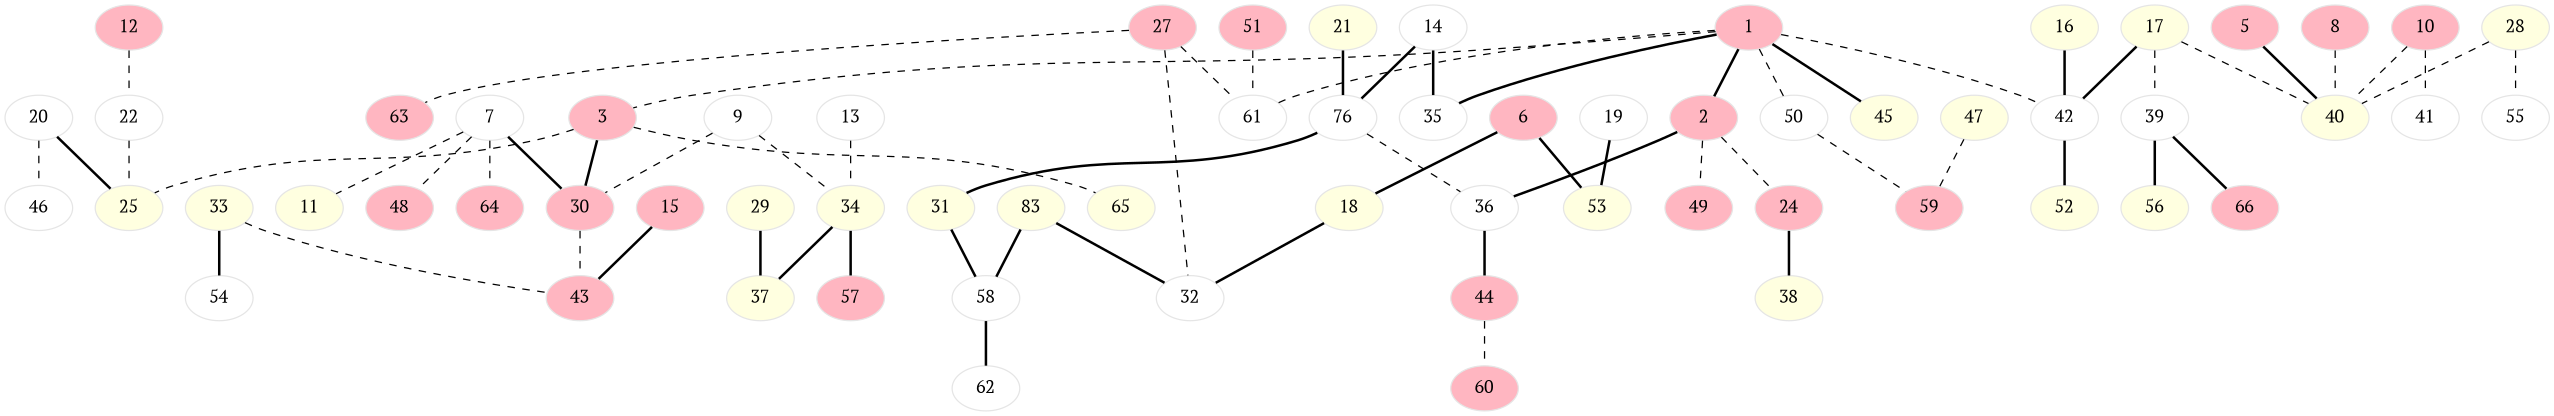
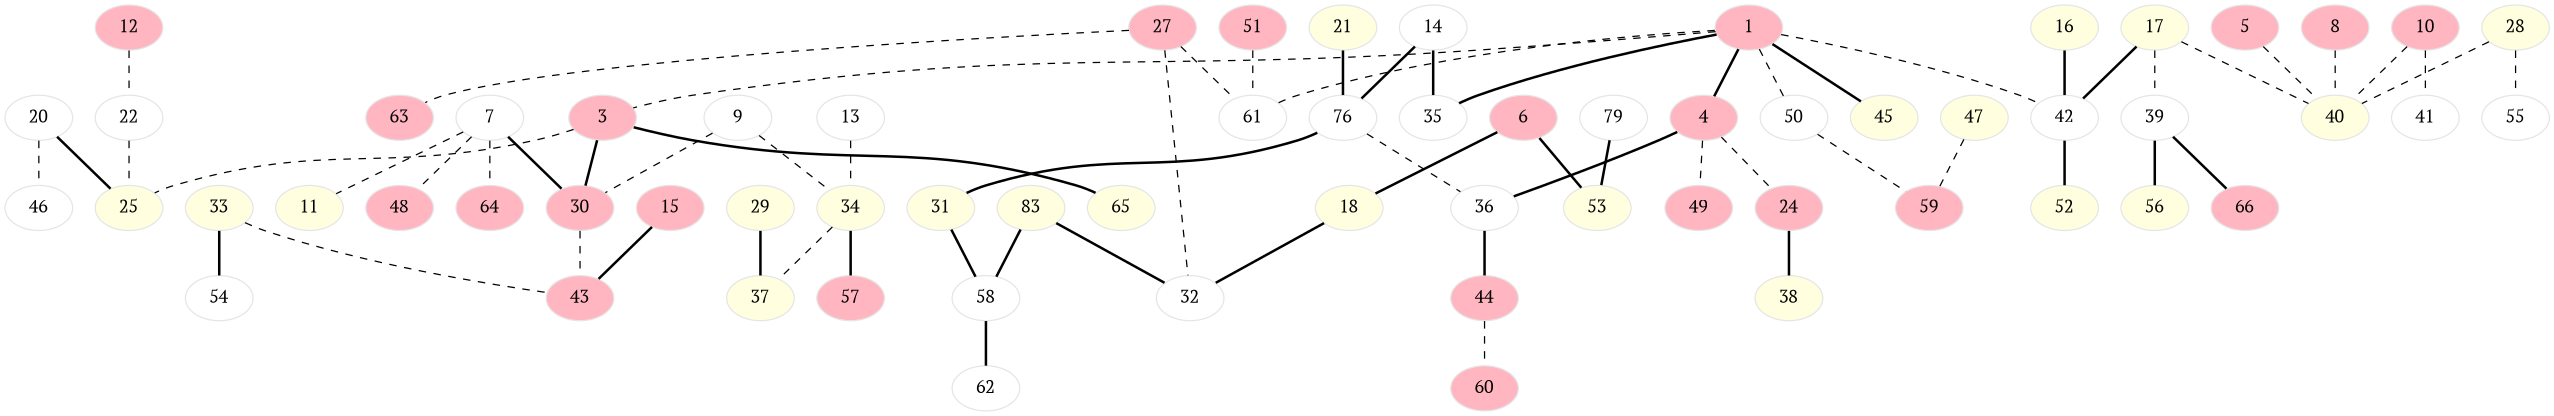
  graph {
    fontname="PT Serif"
    node [color=gray90 fillcolor=lightpink fontname="PT Serif" style=filled]
    edge [fontname="PT Serif" style=dashed weight=1.0]
    1
    3
-   4 [label=2]
+   4
    35 [fillcolor=white]
    42 [fillcolor=white]
    45 [fillcolor=lightyellow]
    50 [fillcolor=white]
    61 [fillcolor=white]
    25 [fillcolor=lightyellow]
    30
    65 [fillcolor=lightyellow]
    24
    36 [fillcolor=white]
    49
    52 [fillcolor=lightyellow]
    59
    18 [fillcolor=lightyellow]
    6
    53 [fillcolor=lightyellow]
    58 [fillcolor=white]
    62 [fillcolor=white]
    43
    38 [fillcolor=lightyellow]
    44
    40 [fillcolor=lightyellow]
    5
    32 [fillcolor=white]
    7 [fillcolor=white]
    11 [fillcolor=lightyellow]
    48
    64
    8
    9 [fillcolor=white]
    34 [fillcolor=lightyellow]
    37 [fillcolor=lightyellow]
    57
    10
    41 [fillcolor=white]
    22 [fillcolor=white]
    12
    13 [fillcolor=white]
    14 [fillcolor=white]
    n43 [fillcolor=white label=76]
    31 [fillcolor=lightyellow]
    15
    16 [fillcolor=lightyellow]
    17 [fillcolor=lightyellow]
    39 [fillcolor=white]
    56 [fillcolor=lightyellow]
    66
-   19 [fillcolor=white]
+   19 [fillcolor=white label=79]
    20 [fillcolor=white]
    46 [fillcolor=white]
    21 [fillcolor=lightyellow]
    n55 [fillcolor=lightyellow label=83]
    27
    63
    28 [fillcolor=lightyellow]
    55 [fillcolor=white]
    29 [fillcolor=lightyellow]
    33 [fillcolor=lightyellow]
    54 [fillcolor=white]
    60
    47 [fillcolor=lightyellow]
    51
    1 -- 3
    1 -- 4 [style=bold]
    1 -- 35 [style=bold]
    1 -- 42 [weight=2.0]
    1 -- 45 [style=bold]
    1 -- 50
    1 -- 61
    3 -- 25
    3 -- 30 [style=bold]
-   3 -- 65
+   3 -- 65 [style=bold]
    4 -- 24
    4 -- 36 [style=bold]
    4 -- 49
    42 -- 52 [style=bold]
    50 -- 59
    30 -- 43
    24 -- 38 [style=bold]
    36 -- 44 [style=bold]
    18 -- 32 [style=bold]
    6 -- 18 [style=bold]
    6 -- 53 [style=bold]
    58 -- 62 [style=bold]
    44 -- 60
-   5 -- 40 [style=bold]
+   5 -- 40
    7 -- 30 [style=bold]
    7 -- 11
    7 -- 48
    7 -- 64
    8 -- 40
    9 -- 30
    9 -- 34
-   34 -- 37 [style=bold]
+   34 -- 37
    34 -- 57 [style=bold]
    10 -- 40
    10 -- 41
    22 -- 25
    12 -- 22
    13 -- 34
    14 -- 35 [style=bold]
    14 -- n43 [style=bold]
    n43 -- 36
    n43 -- 31 [style=bold]
    31 -- 58 [style=bold]
    15 -- 43 [style=bold]
    16 -- 42 [style=bold]
    17 -- 42 [style=bold]
    17 -- 40
    17 -- 39
    39 -- 56 [style=bold]
    39 -- 66 [style=bold]
    19 -- 53 [style=bold]
    20 -- 25 [style=bold]
    20 -- 46
    21 -- n43 [style=bold]
    n55 -- 58 [style=bold]
    n55 -- 32 [style=bold]
    27 -- 61
    27 -- 32
    27 -- 63
    28 -- 40
    28 -- 55
    29 -- 37 [style=bold]
    33 -- 43
    33 -- 54 [style=bold]
    47 -- 59
    51 -- 61
  }
